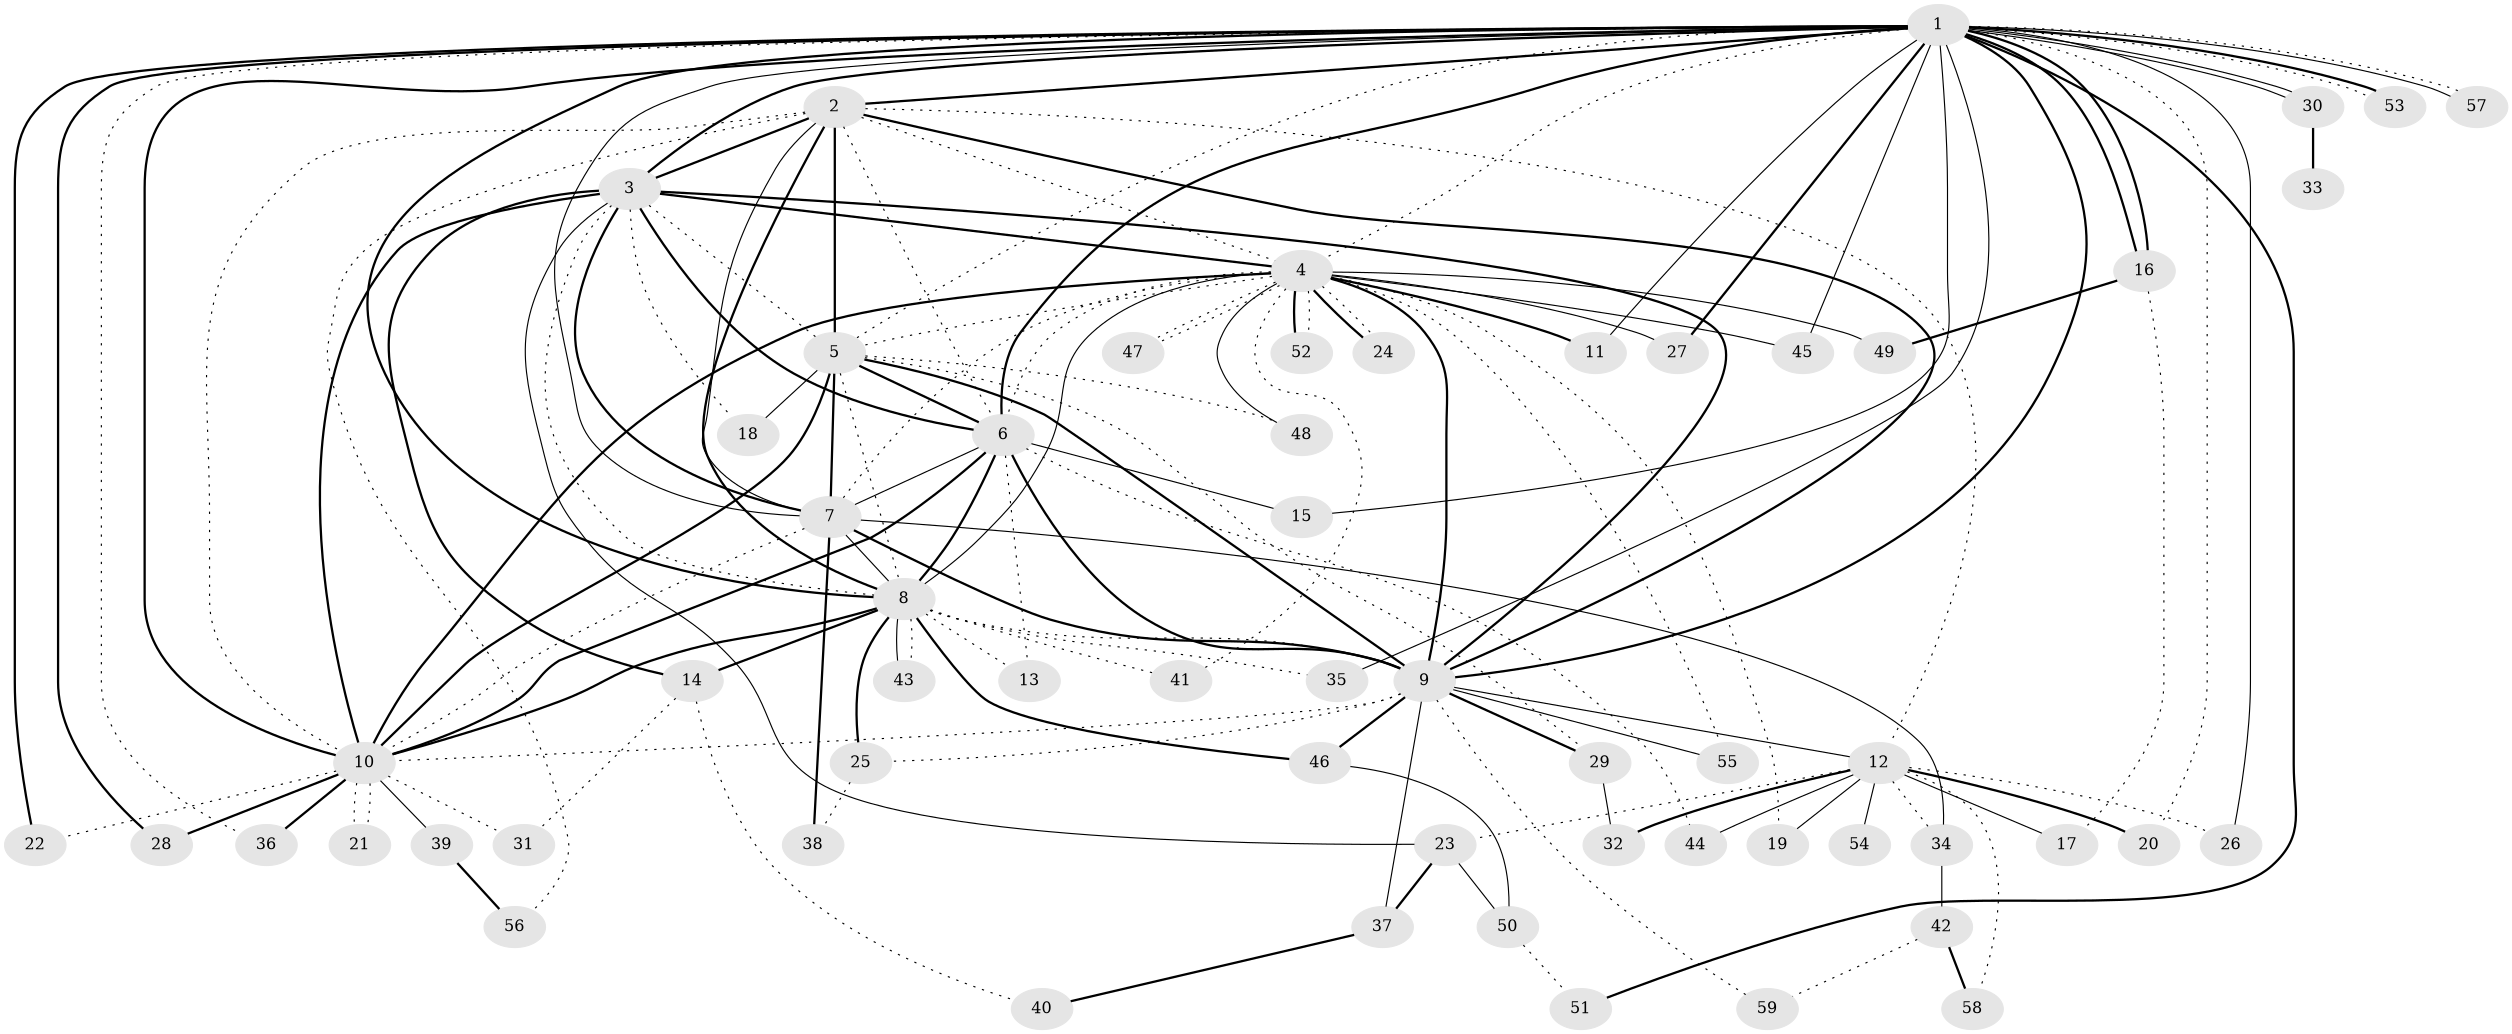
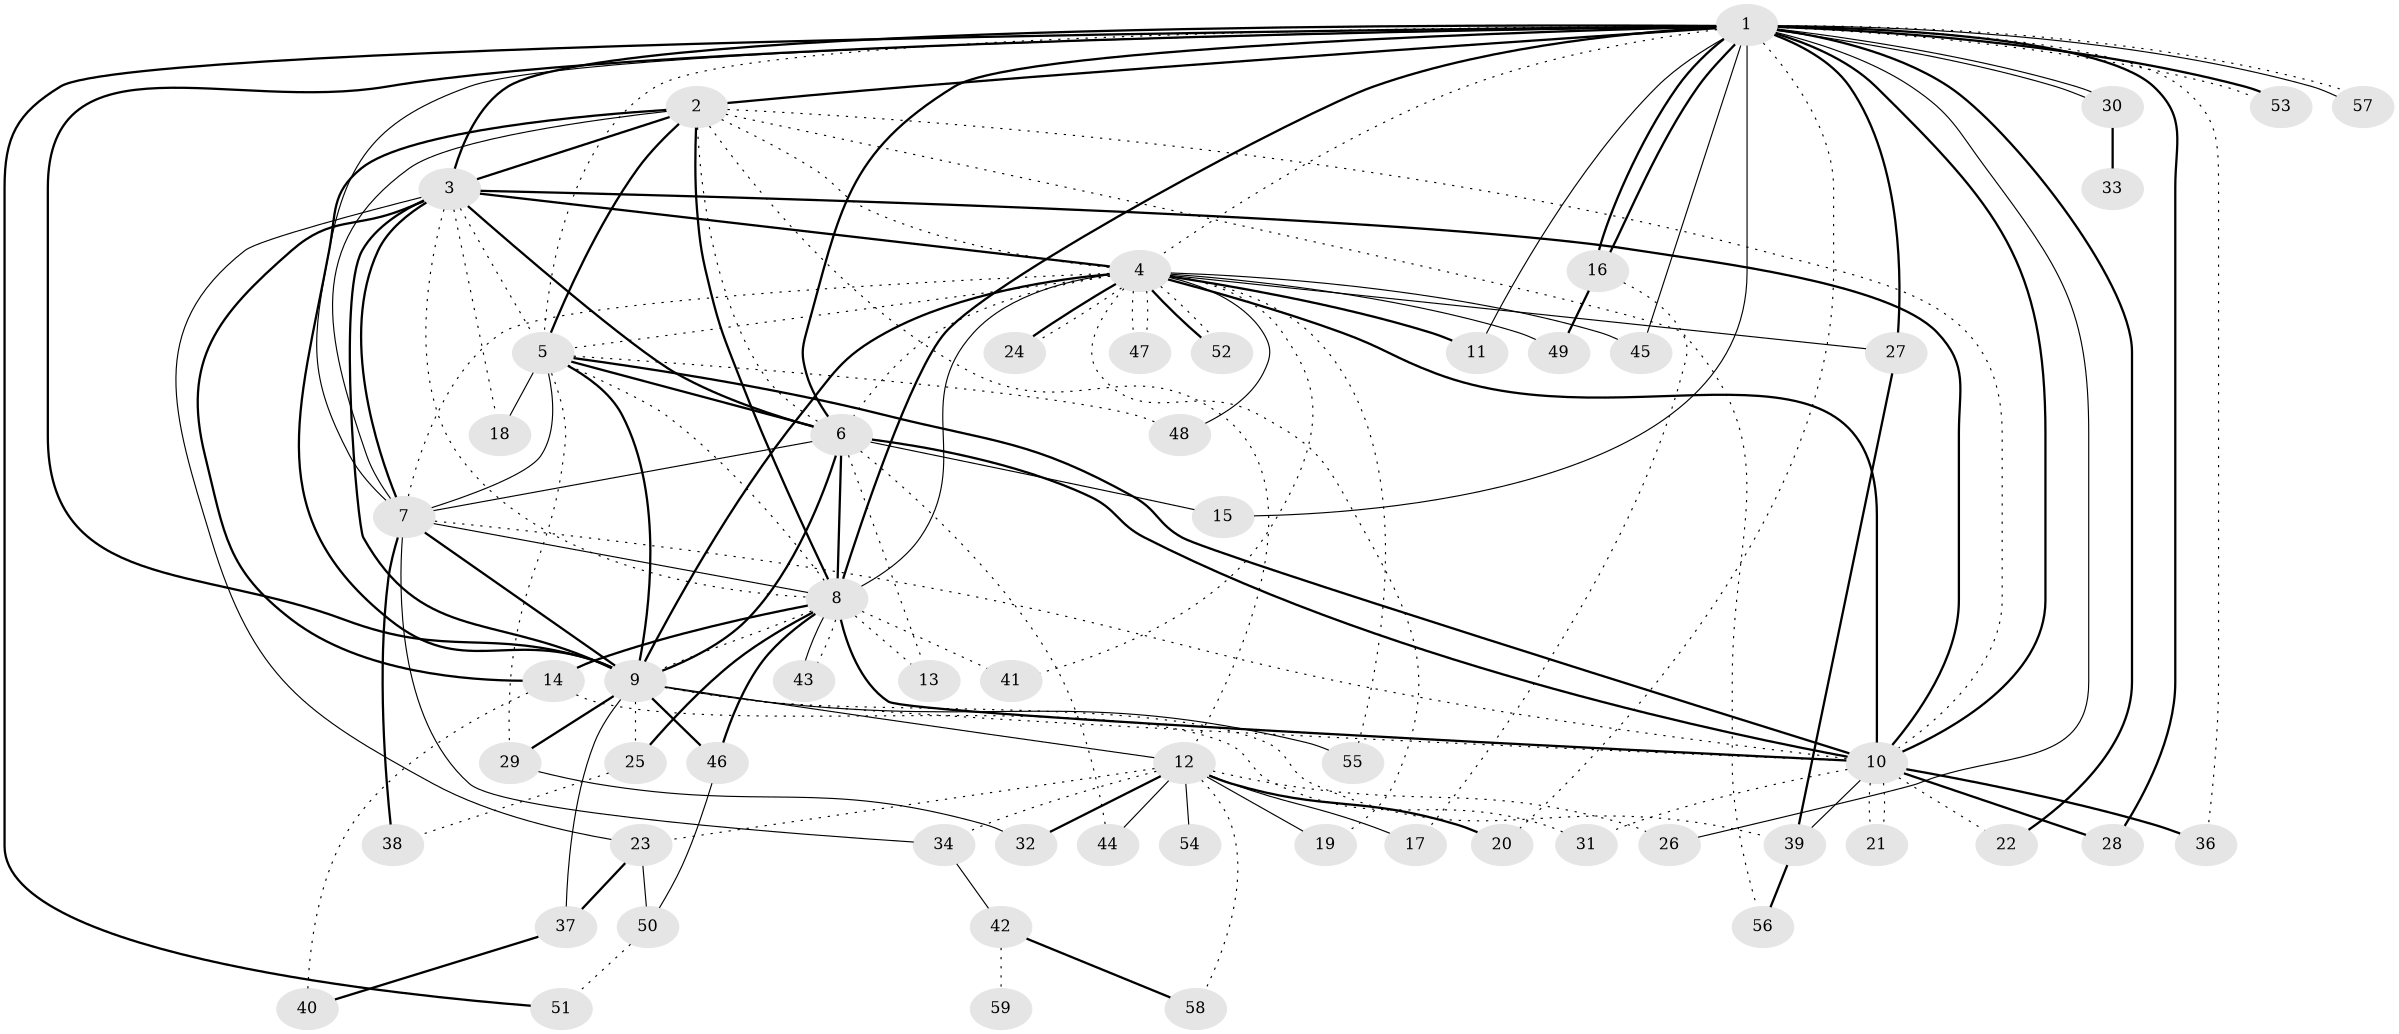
  graph {
    node [color=gray90 style=filled]
    edge [style=bold]
    1
    2
    3
    4
    5
    6
    7
    8
    9
    10
    11
    15
    16
    20
    22
    26
    27
    28
    30
-   35
    36
    45
    51
    53
    57
    12
    56
    14
    18
    23
    19
    24
    41
    47
    48
    49
    52
    55
    29
    13
    44
    34
    38
    25
    43
    46
    37
    59
    21
    31
    39
    17
    33
    32
    54
    58
    40
    50
    42
    1 -- 2
    1 -- 3
    1 -- 4 [style=dotted]
    1 -- 5 [style=dotted]
    1 -- 6
    1 -- 7 [style=solid]
    1 -- 8
    1 -- 9
    1 -- 10
    1 -- 11 [style=solid]
    1 -- 15 [style=solid]
    1 -- 16
    1 -- 16
    1 -- 20 [style=dotted]
    1 -- 22
    1 -- 26 [style=solid]
    1 -- 27
    1 -- 28
    1 -- 30 [style=solid]
    1 -- 30 [style=solid]
-   1 -- 35 [style=solid]
    1 -- 36 [style=dotted]
    1 -- 45 [style=solid]
    1 -- 51
    1 -- 53 [style=dotted]
    1 -- 53
    1 -- 57 [style=solid]
    1 -- 57 [style=dotted]
    2 -- 3
    2 -- 4 [style=dotted]
    2 -- 5
    2 -- 6 [style=dotted]
    2 -- 7 [style=solid]
    2 -- 8
    2 -- 9
    2 -- 10 [style=dotted]
    2 -- 12 [style=dotted]
    2 -- 56 [style=dotted]
    3 -- 4
    3 -- 5 [style=dotted]
    3 -- 6
    3 -- 7
    3 -- 8 [style=dotted]
    3 -- 9
    3 -- 10
    3 -- 14
    3 -- 18 [style=dotted]
    3 -- 23 [style=solid]
    4 -- 5 [style=dotted]
    4 -- 6 [style=dotted]
    4 -- 7 [style=dotted]
    4 -- 8 [style=solid]
    4 -- 9
    4 -- 10
    4 -- 11
    4 -- 27 [style=solid]
    4 -- 45 [style=solid]
    4 -- 19 [style=dotted]
    4 -- 24
    4 -- 24 [style=dotted]
    4 -- 41 [style=dotted]
    4 -- 47 [style=dotted]
    4 -- 47 [style=dotted]
    4 -- 48 [style=solid]
    4 -- 49 [style=solid]
    4 -- 52
    4 -- 52 [style=dotted]
    4 -- 55 [style=dotted]
    5 -- 6
-   5 -- 7
+   5 -- 7 [style=solid]
    5 -- 8 [style=dotted]
    5 -- 9
    5 -- 10
    5 -- 18 [style=solid]
    5 -- 48 [style=dotted]
    5 -- 29 [style=dotted]
    6 -- 7 [style=solid]
    6 -- 8
    6 -- 9
    6 -- 10
    6 -- 15 [style=solid]
    6 -- 13 [style=dotted]
    6 -- 44 [style=dotted]
    7 -- 8 [style=solid]
    7 -- 9
    7 -- 10 [style=dotted]
    7 -- 34 [style=solid]
    7 -- 38
    8 -- 9 [style=dotted]
    8 -- 10
-   8 -- 35 [style=dotted]
    8 -- 14
    8 -- 41 [style=dotted]
    8 -- 13 [style=dotted]
    8 -- 25
    8 -- 43 [style=solid]
    8 -- 43 [style=dotted]
    8 -- 46
    9 -- 10 [style=dotted]
    9 -- 12 [style=solid]
    9 -- 55 [style=solid]
    9 -- 29
    9 -- 25 [style=dotted]
    9 -- 46
    9 -- 37 [style=solid]
-   9 -- 59 [style=dotted]
+   9 -- 39 [style=dotted]
    10 -- 22 [style=dotted]
    10 -- 28
    10 -- 36
    10 -- 21 [style=dotted]
    10 -- 21 [style=dotted]
    10 -- 31 [style=dotted]
    10 -- 39 [style=solid]
    16 -- 49
    16 -- 17 [style=dotted]
+   27 -- 39
    30 -- 33
    12 -- 20
    12 -- 26 [style=dotted]
    12 -- 23 [style=dotted]
    12 -- 19 [style=solid]
    12 -- 44 [style=solid]
    12 -- 34 [style=dotted]
    12 -- 17 [style=solid]
    12 -- 32
    12 -- 54 [style=solid]
    12 -- 58 [style=dotted]
    14 -- 31 [style=dotted]
    14 -- 40 [style=dotted]
    23 -- 37
    23 -- 50 [style=solid]
    29 -- 32 [style=solid]
    34 -- 42 [style=solid]
    25 -- 38 [style=dotted]
    46 -- 50 [style=solid]
    37 -- 40
    39 -- 56
    50 -- 51 [style=dotted]
    42 -- 59 [style=dotted]
    42 -- 58
  }
